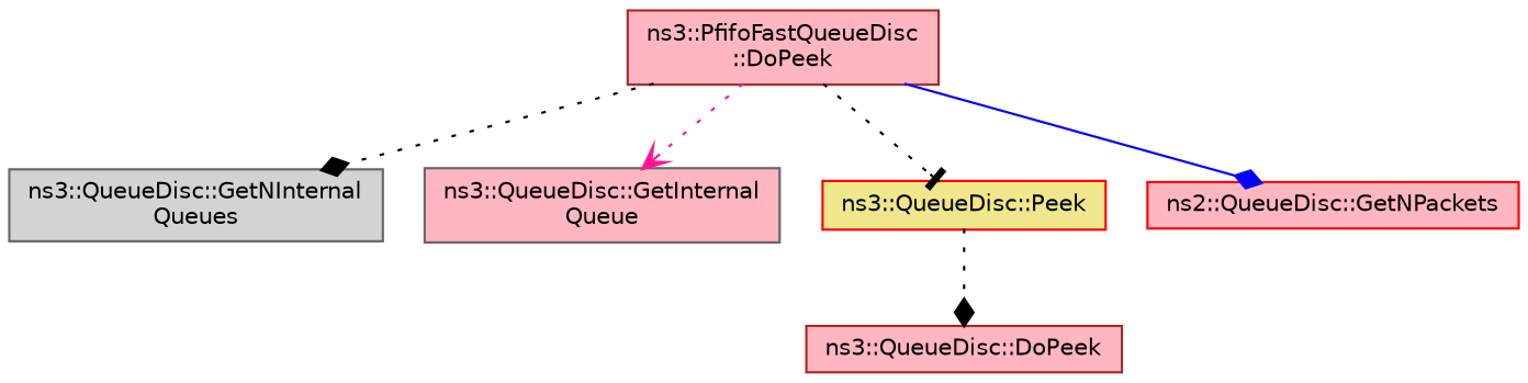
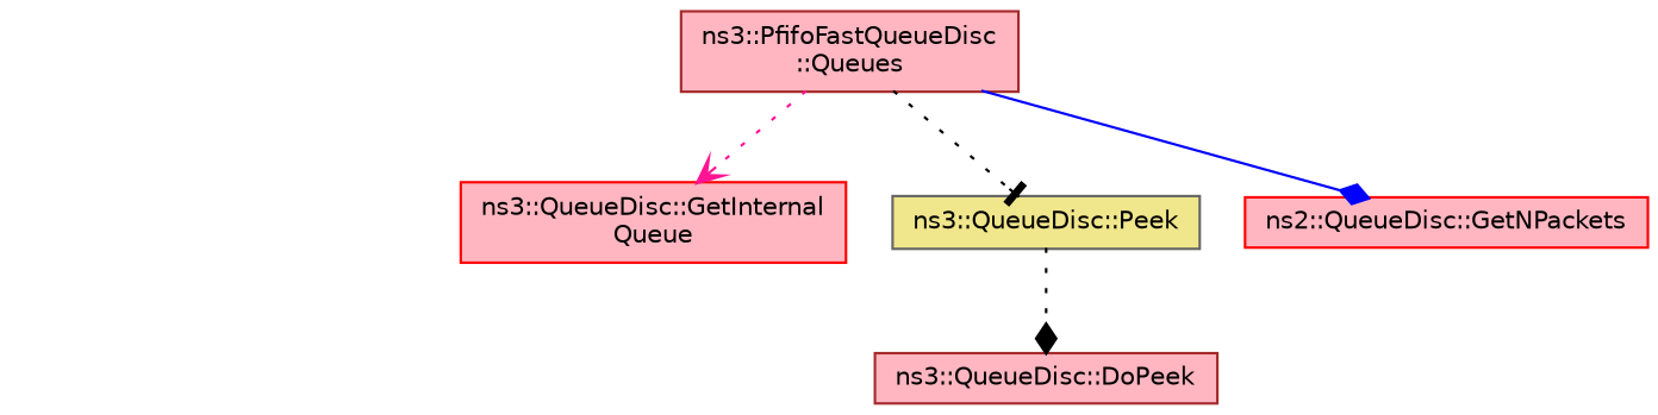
  digraph {
    fontname="DejaVu Sans"
    rankdir=TB
    node [color=brown fillcolor=lightpink fontname="DejaVu Sans" fontsize=10 shape=record style=filled]
    edge [arrowhead=diamond color=black fontname="DejaVu Sans" fontsize=10 labelfontname=Helvetica labelfontsize=10 style=dotted]
-   n1 [fontcolor=black height=0.2 label="ns3::PfifoFastQueueDisc\l::DoPeek" width=0.4]
-   n2 [color=gray40 fillcolor=lightgrey height=0.2 label="ns3::QueueDisc::GetNInternal\lQueues" width=0.4]
-   n3 [color=gray40 height=0.2 label="ns3::QueueDisc::GetInternal\lQueue" width=0.4]
-   n4 [color=red fillcolor=khaki height=0.2 label="ns3::QueueDisc::Peek" width=0.4]
+   n1 [fontcolor=black height=0.2 label="ns3::PfifoFastQueueDisc\l::Queues" width=0.4]
+   n3 [color=red height=0.2 label="ns3::QueueDisc::GetInternal\lQueue" width=0.4]
+   n4 [color=gray40 fillcolor=khaki height=0.2 label="ns3::QueueDisc::Peek" width=0.4]
    n5 [color=red height=0.2 label="ns2::QueueDisc::GetNPackets" width=0.4]
    n6 [height=0.2 label="ns3::QueueDisc::DoPeek" width=0.4]
-   n1 -> n2
    n1 -> n3 [arrowhead=vee color=deeppink]
    n1 -> n4 [arrowhead=tee]
    n1 -> n5 [color=blue style=solid]
    n4 -> n6
  }
